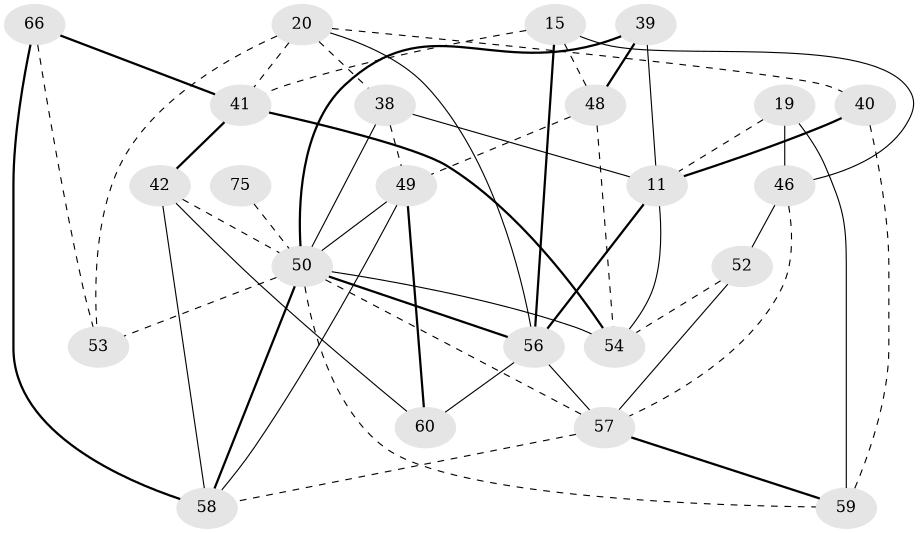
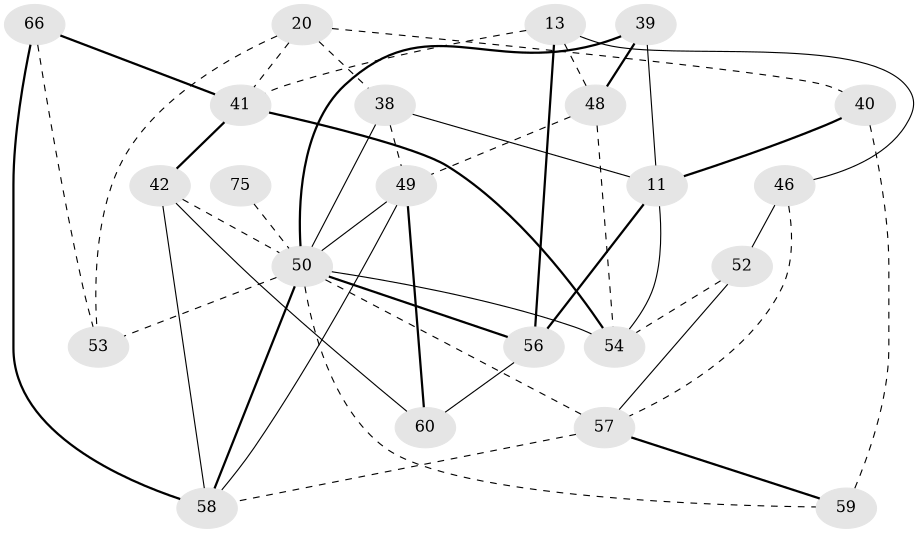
  graph {
    node [color=gray90 style=filled]
    edge [style=dashed]
    n1 [label=66 super="+2"]
    41 [super="+32"]
    53
    58 [super="+14"]
    n5 [label=11 super="+34+44"]
    40
    59 [super="+55"]
    56 [super="+3+25+7"]
    60 [super="+28"]
    57 [super="+26"]
    42 [super="+13"]
    54 [super="+37+35"]
-   15
+   15 [label=13]
    46 [super="+43"]
    48 [super="+24"]
    52
    49 [super="+31"]
-   19 [super="+11"]
    20 [super="+17"]
    38 [super="+9"]
    50 [super="+23+47+36+33"]
    39 [super="+18+29"]
    n23 [label=75]
    n1 -- 41 [style=bold]
    n1 -- 53
    n1 -- 58 [style=bold weight=2]
    41 -- 42 [style=bold]
    41 -- 54 [style=bold weight=2]
    n5 -- 56 [style=bold weight=2]
    n5 -- 54 [style=solid weight=2]
    40 -- n5 [style=bold]
    40 -- 59
    56 -- 60 [style=solid weight=2]
-   56 -- 57 [style=solid weight=2]
    57 -- 58
    57 -- 59 [style=bold]
    42 -- 58 [style=solid]
    42 -- 60 [style=solid]
    42 -- 50
    15 -- 41
    15 -- 56 [style=bold]
    15 -- 46 [style=solid]
    15 -- 48
    46 -- 57 [weight=2]
    46 -- 52 [style=solid]
    48 -- 54
    48 -- 49 [weight=3]
    52 -- 57 [style=solid]
    52 -- 54 [weight=3]
    49 -- 58 [style=solid]
    49 -- 60 [style=bold weight=2]
    49 -- 50 [style=solid weight=2]
-   19 -- n5
-   19 -- 59 [style=solid weight=3]
-   19 -- 46 [style=solid weight=2]
    20 -- 41
    20 -- 53 [weight=2]
    20 -- 40
-   20 -- 56 [style=solid]
    20 -- 38
    38 -- n5 [style=solid]
    38 -- 49 [weight=2]
    38 -- 50 [style=solid weight=2]
    50 -- 53
    50 -- 58 [style=bold]
    50 -- 59
    50 -- 56 [style=bold]
    50 -- 57
    50 -- 54 [style=solid weight=3]
    39 -- n5 [style=solid weight=3]
    39 -- 48 [style=bold]
    39 -- 50 [style=bold weight=2]
    n23 -- 50 [weight=4]
  }
